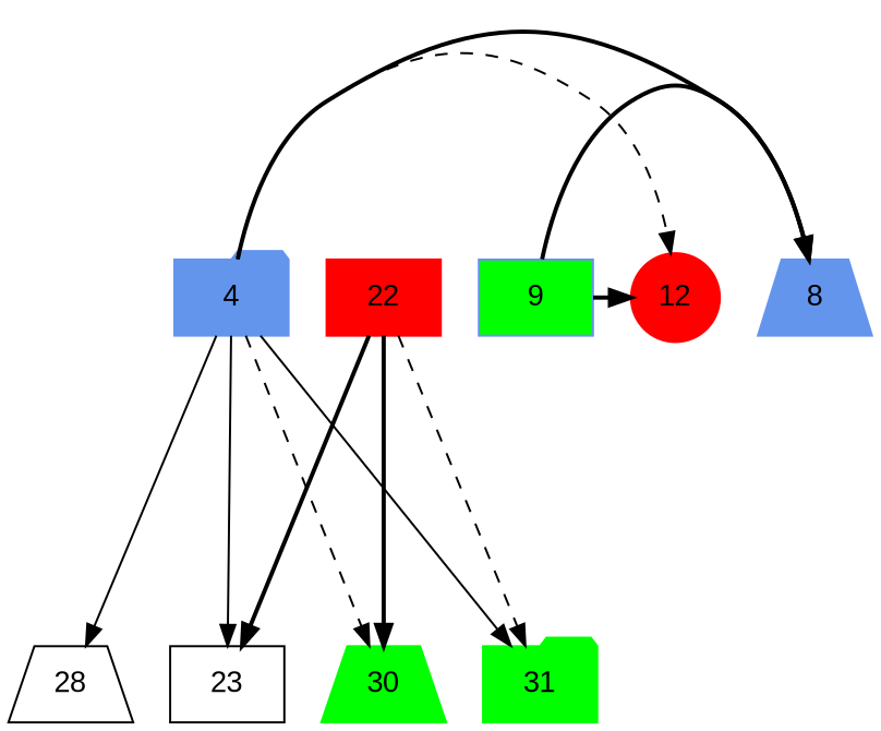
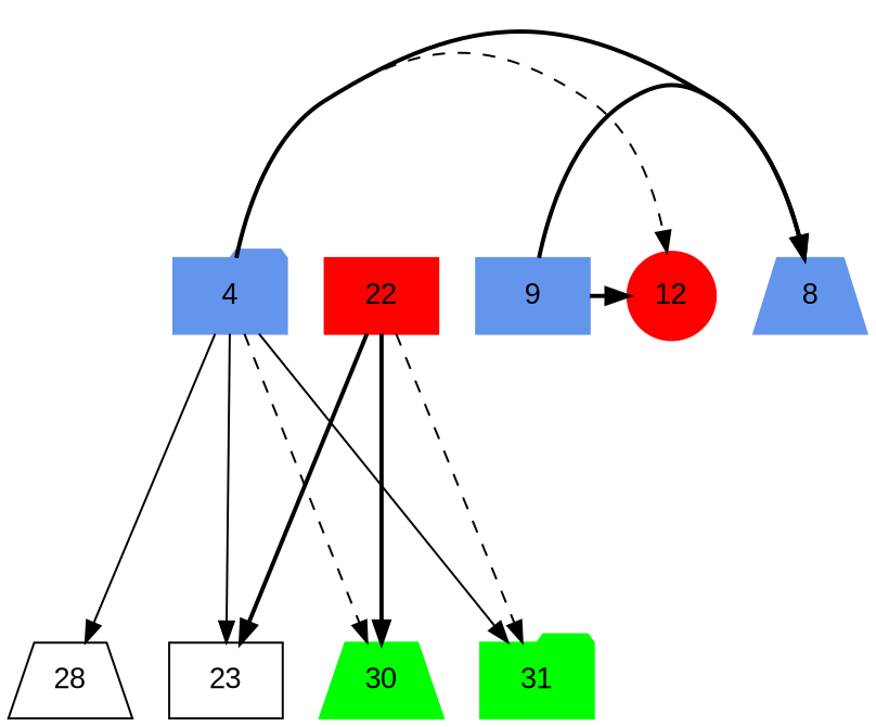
  digraph {
    fontname="Liberation Sans"
    ranksep=2.0
    node [color=cornflowerblue fontname="Liberation Sans" shape=trapezium style=filled]
    edge [fontname="Liberation Sans" style=bold]
    4 [shape=folder]
    8
-   9 [shape=box fillcolor=green]
+   9 [shape=box]
    12 [color=red shape=circle]
    22 [color=red shape=box]
    28 [color=black style=""]
    n7 [color=black label=23 shape=box style=""]
    30 [color=green]
    31 [color=green shape=folder]
    subgraph sub_1 {
      rank=same
      4
      8
      9
      12
      22
    }
    subgraph sub_2 {
      rank=same
      28
      n7
    }
    subgraph sub_3 {
      rank=same
      30
      31
    }
    4 -> 8
    4 -> 12 [style=dashed]
    4 -> 28 [style=solid]
    4 -> n7 [style=solid]
    4 -> 30 [style=dashed]
    4 -> 31 [style=solid]
    9 -> 8
    9 -> 12
    22 -> n7
    22 -> 30
    22 -> 31 [style=dashed]
  }
